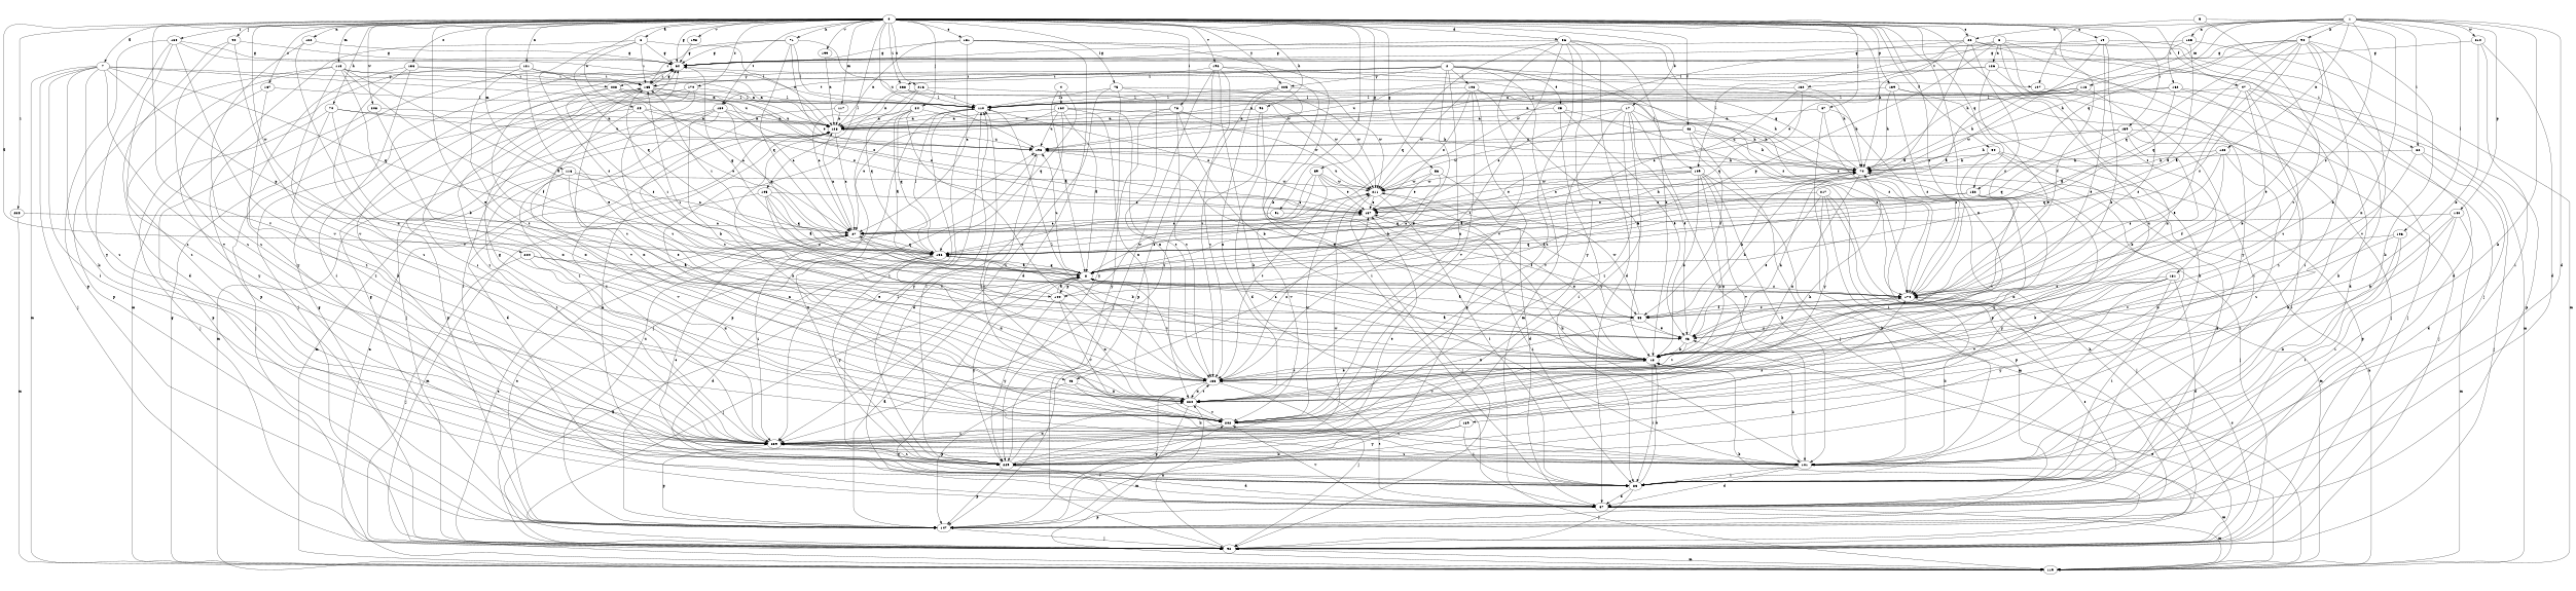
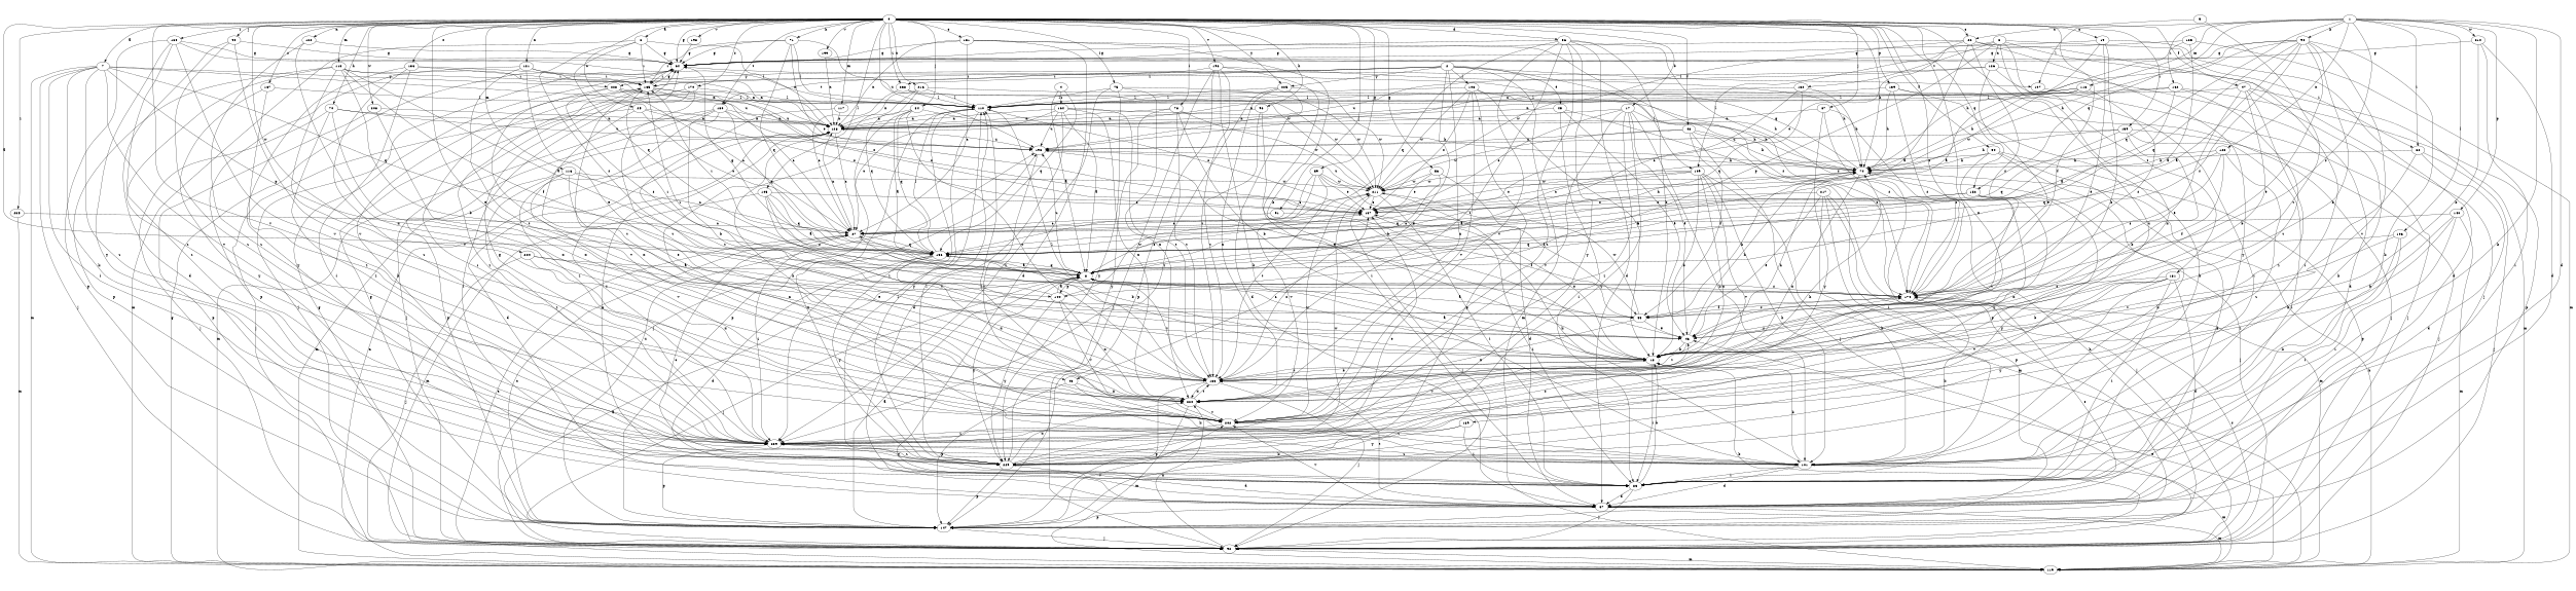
  strict digraph {
    0
    6
    7
    8
    17
    19
    25
    26
    36
    43
    47
    48
    54
    55
    56
    59
    64
    70
    71
    74
    75
    78
    84
    87
    90
    91
    96
    105
    113
    116
    117
    121
    122
    131
    136
    139
    152
    159
    160
    167
    170
    174
    180
    189
    193
    196
    198
    199
    202
    204
    208
    216
    220
    225
    235
    238
    156
    119
    128
    165
    101
    228
    92
    144
    83
    239
    183
    137
    229
    46
    37
    18
    27
    211
    147
    110
    217
    1
    82
    98
    106
    107
    118
    123
    125
    140
    162
    210
    2
    45
    108
    109
    3
    126
    181
    182
    4
    164
    5
    0 -> 6 [label=a]
    0 -> 7 [label=a]
    0 -> 8 [label=a]
    0 -> 17 [label=b]
    0 -> 19 [label=c]
    0 -> 25 [label=c]
    0 -> 26 [label=c]
    0 -> 36 [label=d]
    0 -> 43 [label=e]
    0 -> 47 [label=f]
    0 -> 48 [label=f]
    0 -> 54 [label=f]
    0 -> 55 [label=f]
    0 -> 56 [label=g]
    0 -> 59 [label=g]
    0 -> 64 [label=g]
    0 -> 70 [label=h]
    0 -> 71 [label=h]
    0 -> 74 [label=h]
    0 -> 75 [label=i]
    0 -> 78 [label=i]
    0 -> 84 [label=j]
    0 -> 87 [label=j]
    0 -> 90 [label=j]
    0 -> 91 [label=j]
    0 -> 96 [label=k]
    0 -> 105 [label=l]
    0 -> 113 [label=m]
    0 -> 116 [label=m]
    0 -> 117 [label=m]
    0 -> 121 [label=n]
    0 -> 122 [label=n]
    0 -> 131 [label=o]
    0 -> 136 [label=o]
    0 -> 139 [label=p]
    0 -> 152 [label=q]
    0 -> 159 [label=r]
    0 -> 160 [label=r]
    0 -> 167 [label=s]
    0 -> 170 [label=s]
    0 -> 174 [label=s]
    0 -> 180 [label=t]
    0 -> 189 [label=u]
    0 -> 193 [label=u]
    0 -> 196 [label=v]
    0 -> 198 [label=v]
    0 -> 199 [label=v]
    0 -> 202 [label=v]
    0 -> 204 [label=w]
    0 -> 208 [label=w]
    0 -> 216 [label=x]
    0 -> 220 [label=x]
    0 -> 225 [label=y]
    0 -> 235 [label=z]
    0 -> 238 [label=z]
    6 -> 64 [label=g]
    6 -> 174 [label=s]
    6 -> 156 [label=q]
    6 -> 119 [label=m]
    6 -> 128 [label=n]
    6 -> 165 [label=r]
    7 -> 193 [label=u]
    7 -> 202 [label=v]
    7 -> 156 [label=q]
    7 -> 119 [label=m]
    7 -> 101 [label=k]
    7 -> 228 [label=y]
    7 -> 92 [label=j]
    7 -> 144 [label=p]
    7 -> 83 [label=i]
    7 -> 239 [label=z]
    8 -> 174 [label=s]
    8 -> 193 [label=u]
    8 -> 156 [label=q]
    8 -> 92 [label=j]
    8 -> 144 [label=p]
    8 -> 183 [label=t]
    8 -> 137 [label=o]
    8 -> 229 [label=y]
    17 -> 74 [label=h]
    17 -> 202 [label=v]
    17 -> 128 [label=n]
    17 -> 101 [label=k]
    17 -> 239 [label=z]
    17 -> 137 [label=o]
    17 -> 229 [label=y]
    17 -> 46 [label=e]
    19 -> 8 [label=a]
    19 -> 64 [label=g]
    19 -> 46 [label=e]
    19 -> 37 [label=d]
    19 -> 18 [label=b]
    25 -> 220 [label=x]
    25 -> 128 [label=n]
    25 -> 92 [label=j]
    25 -> 137 [label=o]
    25 -> 27 [label=c]
    26 -> 8 [label=a]
    26 -> 64 [label=g]
    26 -> 174 [label=s]
    26 -> 83 [label=i]
    26 -> 137 [label=o]
    26 -> 229 [label=y]
    26 -> 211 [label=w]
    36 -> 64 [label=g]
    36 -> 174 [label=s]
    36 -> 202 [label=v]
    36 -> 156 [label=q]
    36 -> 239 [label=z]
    36 -> 183 [label=t]
    36 -> 229 [label=y]
    36 -> 37 [label=d]
    36 -> 18 [label=b]
    43 -> 220 [label=x]
    43 -> 101 [label=k]
    43 -> 147 [label=p]
    47 -> 119 [label=m]
    47 -> 101 [label=k]
    47 -> 239 [label=z]
    47 -> 46 [label=e]
    47 -> 18 [label=b]
    47 -> 110 [label=l]
    48 -> 55 [label=f]
    48 -> 74 [label=h]
    48 -> 193 [label=u]
    48 -> 92 [label=j]
    48 -> 83 [label=i]
    48 -> 211 [label=w]
    54 -> 74 [label=h]
    54 -> 101 [label=k]
    54 -> 229 [label=y]
    54 -> 37 [label=d]
    54 -> 27 [label=c]
    54 -> 147 [label=p]
    55 -> 8 [label=a]
    55 -> 74 [label=h]
    55 -> 174 [label=s]
    55 -> 220 [label=x]
    55 -> 165 [label=r]
    55 -> 46 [label=e]
    55 -> 211 [label=w]
    56 -> 8 [label=c]
    56 -> 137 [label=o]
    56 -> 37 [label=d]
    56 -> 211 [label=w]
    59 -> 55 [label=f]
    59 -> 202 [label=v]
    59 -> 183 [label=t]
    59 -> 137 [label=o]
    59 -> 27 [label=c]
    59 -> 211 [label=w]
    64 -> 165 [label=r]
    64 -> 92 [label=j]
    70 -> 193 [label=u]
    70 -> 220 [label=x]
    70 -> 128 [label=n]
    70 -> 92 [label=j]
    70 -> 239 [label=z]
    71 -> 64 [label=g]
    71 -> 156 [label=q]
    71 -> 165 [label=r]
    71 -> 137 [label=o]
    71 -> 211 [label=w]
    71 -> 110 [label=l]
    74 -> 64 [label=g]
    74 -> 220 [label=x]
    74 -> 92 [label=j]
    74 -> 211 [label=w]
    75 -> 220 [label=x]
    75 -> 239 [label=z]
    75 -> 229 [label=y]
    75 -> 211 [label=w]
    75 -> 110 [label=l]
    78 -> 128 [label=n]
    78 -> 183 [label=t]
    78 -> 229 [label=y]
    78 -> 18 [label=b]
    78 -> 211 [label=w]
    84 -> 8 [label=a]
    84 -> 74 [label=h]
    84 -> 156 [label=q]
    84 -> 128 [label=n]
    84 -> 92 [label=j]
    84 -> 183 [label=t]
    87 -> 174 [label=s]
    87 -> 128 [label=n]
    87 -> 229 [label=y]
    87 -> 147 [label=p]
    90 -> 64 [label=g]
    90 -> 202 [label=v]
    90 -> 239 [label=z]
    90 -> 37 [label=d]
    91 -> 55 [label=f]
    91 -> 27 [label=c]
    96 -> 128 [label=n]
    96 -> 183 [label=t]
    96 -> 18 [label=b]
    105 -> 8 [label=a]
    105 -> 174 [label=s]
    105 -> 156 [label=q]
    105 -> 119 [label=m]
    105 -> 183 [label=t]
    105 -> 137 [label=o]
    113 -> 8 [label=a]
    113 -> 55 [label=f]
    113 -> 202 [label=v]
    113 -> 128 [label=n]
    113 -> 165 [label=r]
    113 -> 239 [label=z]
    113 -> 18 [label=b]
    113 -> 147 [label=p]
    116 -> 202 [label=v]
    116 -> 239 [label=z]
    116 -> 46 [label=e]
    116 -> 27 [label=c]
    116 -> 211 [label=w]
    117 -> 128 [label=n]
    117 -> 183 [label=t]
    121 -> 128 [label=n]
    121 -> 165 [label=r]
    121 -> 183 [label=t]
    121 -> 46 [label=e]
    121 -> 147 [label=p]
    122 -> 64 [label=g]
    122 -> 220 [label=x]
    122 -> 239 [label=z]
    131 -> 64 [label=g]
    131 -> 174 [label=s]
    131 -> 128 [label=n]
    131 -> 37 [label=d]
    131 -> 18 [label=b]
    131 -> 27 [label=c]
    136 -> 128 [label=n]
    136 -> 165 [label=r]
    136 -> 83 [label=i]
    136 -> 239 [label=z]
    136 -> 229 [label=y]
    139 -> 74 [label=h]
    139 -> 174 [label=s]
    139 -> 101 [label=k]
    139 -> 92 [label=j]
    139 -> 110 [label=l]
    152 -> 220 [label=x]
    152 -> 156 [label=q]
    152 -> 183 [label=t]
    152 -> 137 [label=o]
    152 -> 229 [label=y]
    159 -> 74 [label=h]
    159 -> 193 [label=u]
    159 -> 156 [label=q]
    159 -> 92 [label=j]
    159 -> 83 [label=i]
    159 -> 18 [label=b]
    160 -> 64 [label=g]
    160 -> 202 [label=v]
    160 -> 239 [label=z]
    160 -> 229 [label=y]
    160 -> 147 [label=p]
    160 -> 110 [label=l]
    167 -> 239 [label=z]
    167 -> 229 [label=y]
    167 -> 110 [label=l]
    170 -> 92 [label=j]
    170 -> 83 [label=i]
    170 -> 183 [label=t]
    170 -> 110 [label=l]
    174 -> 55 [label=f]
    174 -> 101 [label=k]
    180 -> 156 [label=q]
    180 -> 119 [label=m]
    180 -> 128 [label=n]
    180 -> 239 [label=z]
    180 -> 137 [label=o]
    180 -> 18 [label=b]
    180 -> 147 [label=p]
    189 -> 83 [label=i]
    189 -> 239 [label=z]
    189 -> 229 [label=y]
    193 -> 74 [label=h]
    193 -> 202 [label=v]
    193 -> 46 [label=e]
    196 -> 74 [label=h]
    196 -> 165 [label=r]
    196 -> 101 [label=k]
    196 -> 92 [label=j]
    196 -> 83 [label=i]
    196 -> 183 [label=t]
    196 -> 147 [label=p]
    198 -> 64 [label=g]
    199 -> 128 [label=n]
    202 -> 74 [label=h]
    202 -> 239 [label=z]
    202 -> 211 [label=w]
    204 -> 8 [label=a]
    204 -> 220 [label=x]
    204 -> 92 [label=j]
    204 -> 46 [label=e]
    208 -> 220 [label=x]
    208 -> 128 [label=n]
    208 -> 147 [label=p]
    216 -> 74 [label=h]
    216 -> 156 [label=q]
    216 -> 128 [label=n]
    216 -> 101 [label=k]
    216 -> 110 [label=l]
    220 -> 202 [label=v]
    220 -> 119 [label=m]
    220 -> 183 [label=t]
    225 -> 220 [label=x]
    225 -> 239 [label=z]
    225 -> 37 [label=d]
    225 -> 211 [label=w]
    225 -> 110 [label=l]
    235 -> 119 [label=m]
    235 -> 27 [label=c]
    238 -> 27 [label=c]
    238 -> 211 [label=w]
    238 -> 110 [label=l]
    156 -> 8 [label=a]
    156 -> 64 [label=g]
    156 -> 220 [label=x]
    156 -> 165 [label=r]
    156 -> 229 [label=y]
    156 -> 37 [label=d]
    156 -> 110 [label=l]
    119 -> 64 [label=g]
    119 -> 74 [label=h]
    119 -> 128 [label=n]
    119 -> 46 [label=e]
    128 -> 193 [label=u]
    128 -> 119 [label=m]
    128 -> 239 [label=z]
    128 -> 37 [label=d]
    128 -> 27 [label=c]
    165 -> 64 [label=g]
    165 -> 101 [label=k]
    165 -> 239 [label=z]
    165 -> 183 [label=t]
    165 -> 137 [label=o]
    165 -> 27 [label=c]
    165 -> 110 [label=l]
    101 -> 119 [label=m]
    101 -> 128 [label=n]
    101 -> 83 [label=i]
    101 -> 239 [label=z]
    101 -> 37 [label=d]
    101 -> 18 [label=b]
    101 -> 110 [label=l]
    228 -> 174 [label=s]
    228 -> 193 [label=u]
    228 -> 202 [label=v]
    228 -> 27 [label=c]
    228 -> 110 [label=l]
    92 -> 8 [label=a]
    92 -> 64 [label=g]
    92 -> 174 [label=s]
    92 -> 220 [label=x]
    92 -> 119 [label=m]
    92 -> 18 [label=b]
    92 -> 27 [label=c]
    144 -> 8 [label=a]
    144 -> 202 [label=v]
    144 -> 220 [label=x]
    144 -> 165 [label=r]
    144 -> 229 [label=y]
    144 -> 211 [label=w]
    83 -> 128 [label=n]
    83 -> 92 [label=j]
    83 -> 37 [label=d]
    83 -> 18 [label=b]
    83 -> 27 [label=c]
    83 -> 110 [label=l]
    239 -> 64 [label=g]
-   239 -> 174 [label=s]
+   239 -> 46 [label=s]
    239 -> 165 [label=r]
    239 -> 101 [label=k]
    239 -> 229 [label=y]
    239 -> 147 [label=p]
    183 -> 220 [label=x]
    183 -> 92 [label=j]
    183 -> 137 [label=o]
    183 -> 18 [label=b]
    183 -> 147 [label=p]
    183 -> 110 [label=l]
    137 -> 74 [label=h]
    137 -> 83 [label=i]
    137 -> 27 [label=c]
    229 -> 193 [label=u]
    229 -> 220 [label=x]
    229 -> 239 [label=z]
    229 -> 137 [label=o]
    229 -> 37 [label=d]
    229 -> 211 [label=w]
    229 -> 147 [label=p]
    229 -> 110 [label=l]
    46 -> 74 [label=h]
    46 -> 183 [label=t]
    46 -> 18 [label=b]
    37 -> 174 [label=s]
    37 -> 202 [label=v]
    37 -> 119 [label=m]
    37 -> 183 [label=t]
    37 -> 147 [label=p]
    18 -> 8 [label=a]
    18 -> 74 [label=h]
    18 -> 174 [label=s]
    18 -> 202 [label=v]
    18 -> 83 [label=i]
    18 -> 183 [label=t]
    18 -> 137 [label=o]
    18 -> 27 [label=c]
    27 -> 156 [label=q]
    27 -> 128 [label=n]
    27 -> 239 [label=z]
    27 -> 18 [label=b]
    211 -> 193 [label=u]
    211 -> 101 [label=k]
    211 -> 92 [label=j]
    211 -> 83 [label=i]
    211 -> 137 [label=o]
    147 -> 8 [label=a]
    147 -> 64 [label=g]
    147 -> 74 [label=h]
    147 -> 193 [label=u]
    147 -> 202 [label=v]
    147 -> 92 [label=j]
    147 -> 27 [label=c]
    110 -> 128 [label=n]
    110 -> 239 [label=z]
    110 -> 137 [label=o]
    110 -> 229 [label=y]
    110 -> 147 [label=p]
    217 -> 119 [label=m]
    217 -> 101 [label=k]
    217 -> 92 [label=j]
    217 -> 137 [label=o]
    217 -> 46 [label=e]
    217 -> 147 [label=p]
    1 -> 152 [label=q]
    1 -> 174 [label=s]
    1 -> 156 [label=q]
    1 -> 101 [label=k]
    1 -> 37 [label=d]
    1 -> 82 [label=i]
    1 -> 98 [label=k]
    1 -> 106 [label=l]
    1 -> 107 [label=l]
    1 -> 118 [label=m]
    1 -> 123 [label=n]
-   1 -> 125 [label=n]
    1 -> 140 [label=p]
    1 -> 162 [label=r]
    1 -> 210 [label=w]
    82 -> 74 [label=h]
    82 -> 101 [label=k]
    82 -> 92 [label=j]
    82 -> 37 [label=d]
    98 -> 8 [label=a]
    98 -> 64 [label=g]
    98 -> 74 [label=h]
    98 -> 174 [label=s]
    98 -> 193 [label=u]
    98 -> 202 [label=v]
    98 -> 156 [label=q]
    98 -> 101 [label=k]
    98 -> 46 [label=e]
    98 -> 18 [label=b]
    106 -> 156 [label=q]
    106 -> 101 [label=k]
    106 -> 83 [label=i]
    106 -> 183 [label=t]
    107 -> 92 [label=j]
    118 -> 74 [label=h]
    118 -> 174 [label=s]
    118 -> 128 [label=n]
    118 -> 211 [label=w]
    118 -> 110 [label=l]
    123 -> 55 [label=f]
    123 -> 74 [label=h]
    123 -> 174 [label=s]
    123 -> 156 [label=q]
    123 -> 239 [label=z]
    125 -> 8 [label=a]
    125 -> 64 [label=g]
    125 -> 74 [label=h]
    125 -> 119 [label=m]
    140 -> 119 [label=m]
    140 -> 83 [label=i]
    140 -> 239 [label=z]
    140 -> 18 [label=b]
    140 -> 27 [label=c]
    162 -> 8 [label=a]
    162 -> 128 [label=n]
    162 -> 183 [label=t]
    162 -> 147 [label=p]
    162 -> 110 [label=l]
    210 -> 64 [label=g]
    210 -> 83 [label=i]
    210 -> 37 [label=d]
    210 -> 18 [label=b]
    2 -> 43 [label=e]
    2 -> 180 [label=t]
    2 -> 220 [label=x]
    2 -> 225 [label=y]
    2 -> 238 [label=z]
    2 -> 119 [label=m]
    2 -> 228 [label=y]
    2 -> 107 [label=l]
    2 -> 45 [label=e]
    2 -> 108 [label=l]
    2 -> 109 [label=l]
    45 -> 174 [label=s]
    45 -> 128 [label=n]
    45 -> 83 [label=i]
    45 -> 46 [label=e]
    108 -> 174 [label=s]
    108 -> 202 [label=v]
    108 -> 137 [label=o]
    108 -> 18 [label=b]
    108 -> 211 [label=w]
    108 -> 147 [label=p]
    108 -> 110 [label=l]
    109 -> 8 [label=a]
    109 -> 202 [label=v]
    109 -> 220 [label=x]
    109 -> 119 [label=m]
    109 -> 101 [label=k]
    109 -> 137 [label=o]
    109 -> 18 [label=b]
    109 -> 211 [label=w]
    3 -> 220 [label=x]
    3 -> 92 [label=j]
    3 -> 144 [label=p]
    3 -> 82 [label=i]
    3 -> 109 [label=l]
    3 -> 126 [label=n]
    3 -> 181 [label=t]
    3 -> 182 [label=t]
    126 -> 193 [label=u]
    126 -> 165 [label=r]
    126 -> 83 [label=i]
    126 -> 46 [label=e]
    126 -> 37 [label=d]
    181 -> 174 [label=s]
    181 -> 202 [label=v]
    181 -> 83 [label=i]
    181 -> 229 [label=y]
    181 -> 37 [label=d]
    181 -> 18 [label=b]
    182 -> 74 [label=h]
    182 -> 156 [label=q]
    182 -> 27 [label=c]
    182 -> 110 [label=l]
    4 -> 8 [label=a]
    4 -> 156 [label=q]
    4 -> 164 [label=r]
    164 -> 8 [label=a]
    164 -> 74 [label=h]
    164 -> 193 [label=u]
    164 -> 220 [label=x]
    164 -> 128 [label=n]
    164 -> 183 [label=t]
    164 -> 37 [label=d]
    164 -> 27 [label=c]
    5 -> 26 [label=c]
-   5 -> 220 [label=x]
    5 -> 183 [label=t]
  }
